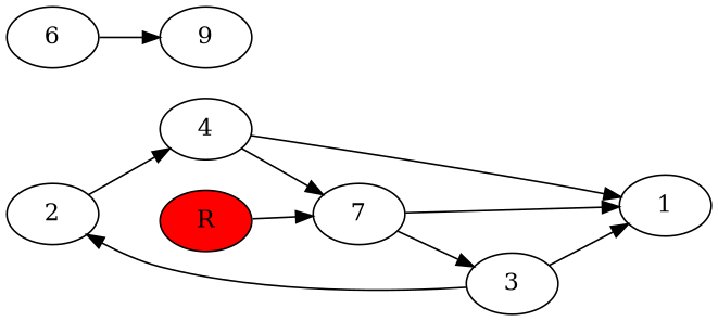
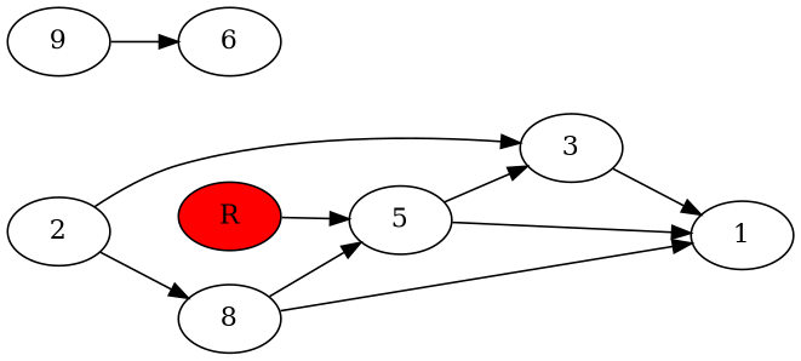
  digraph {
    rankdir=LR
    2
    3
-   4
+   4 [label=8]
    1
-   5 [label=7]
+   5
    6
    9
    R [fillcolor="#ff0000" style=filled]
-   3 -> 2
+   2 -> 3
    2 -> 4
    3 -> 1
    4 -> 1
    4 -> 5
    5 -> 3
    5 -> 1
-   6 -> 9
+   9 -> 6
    R -> 5
  }
